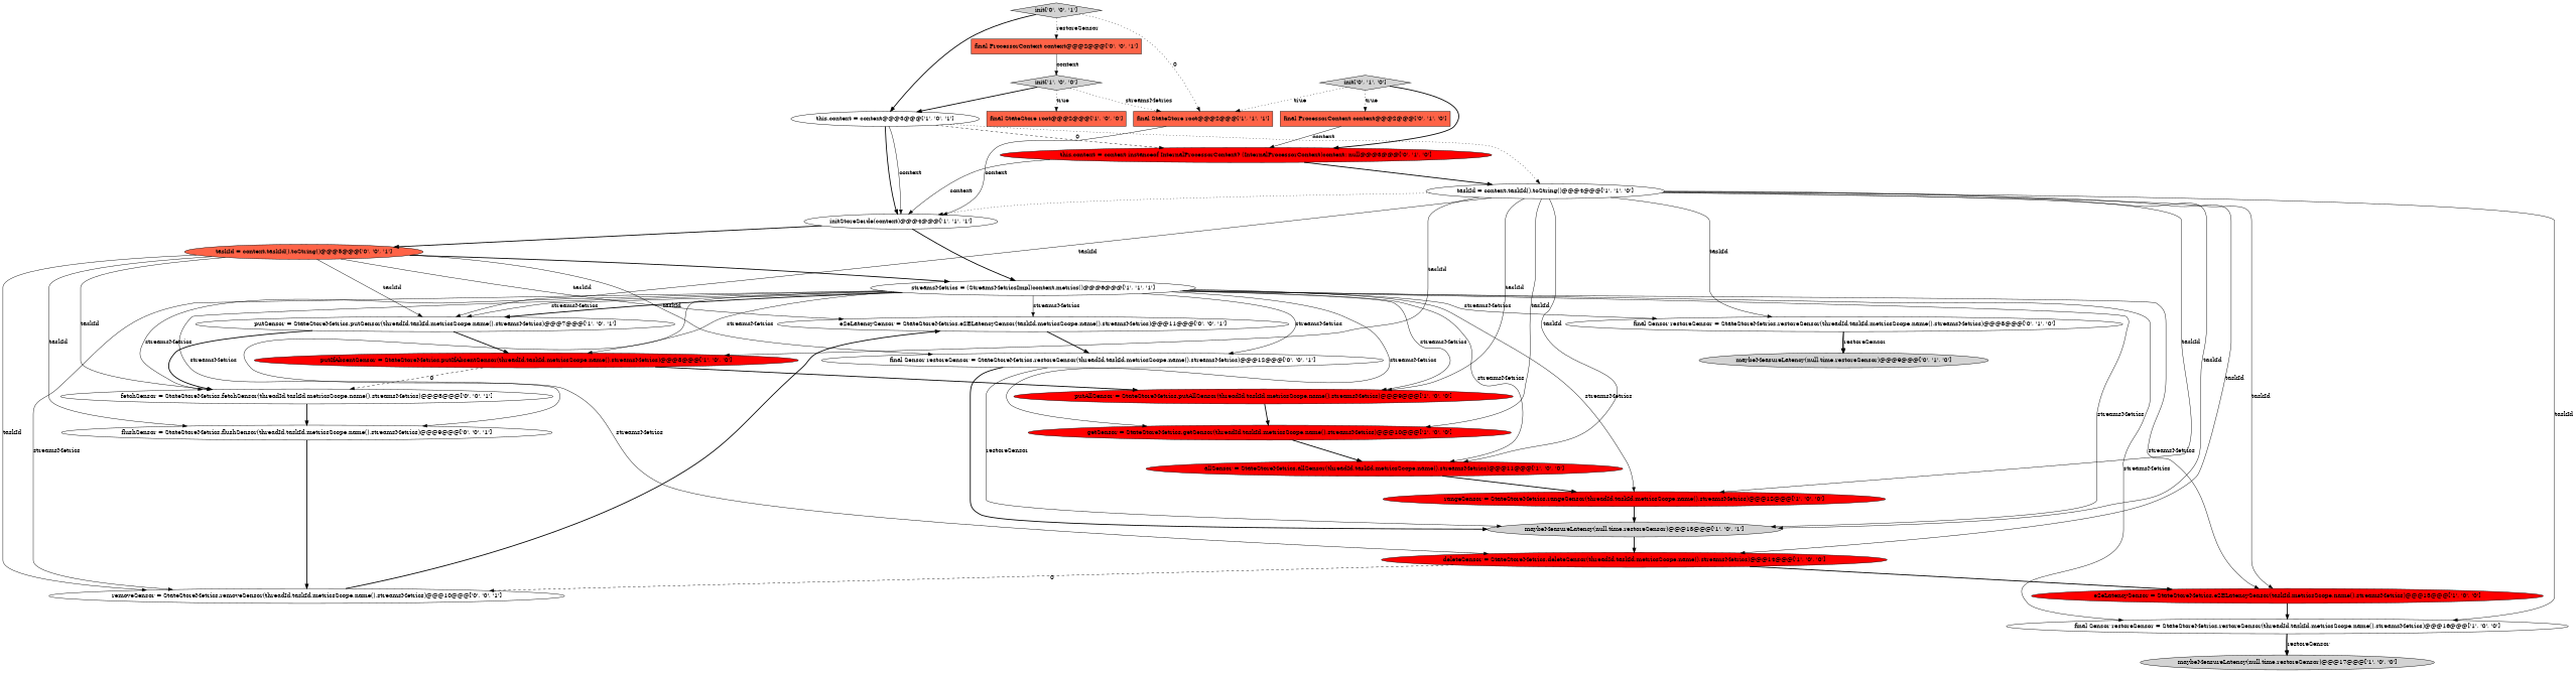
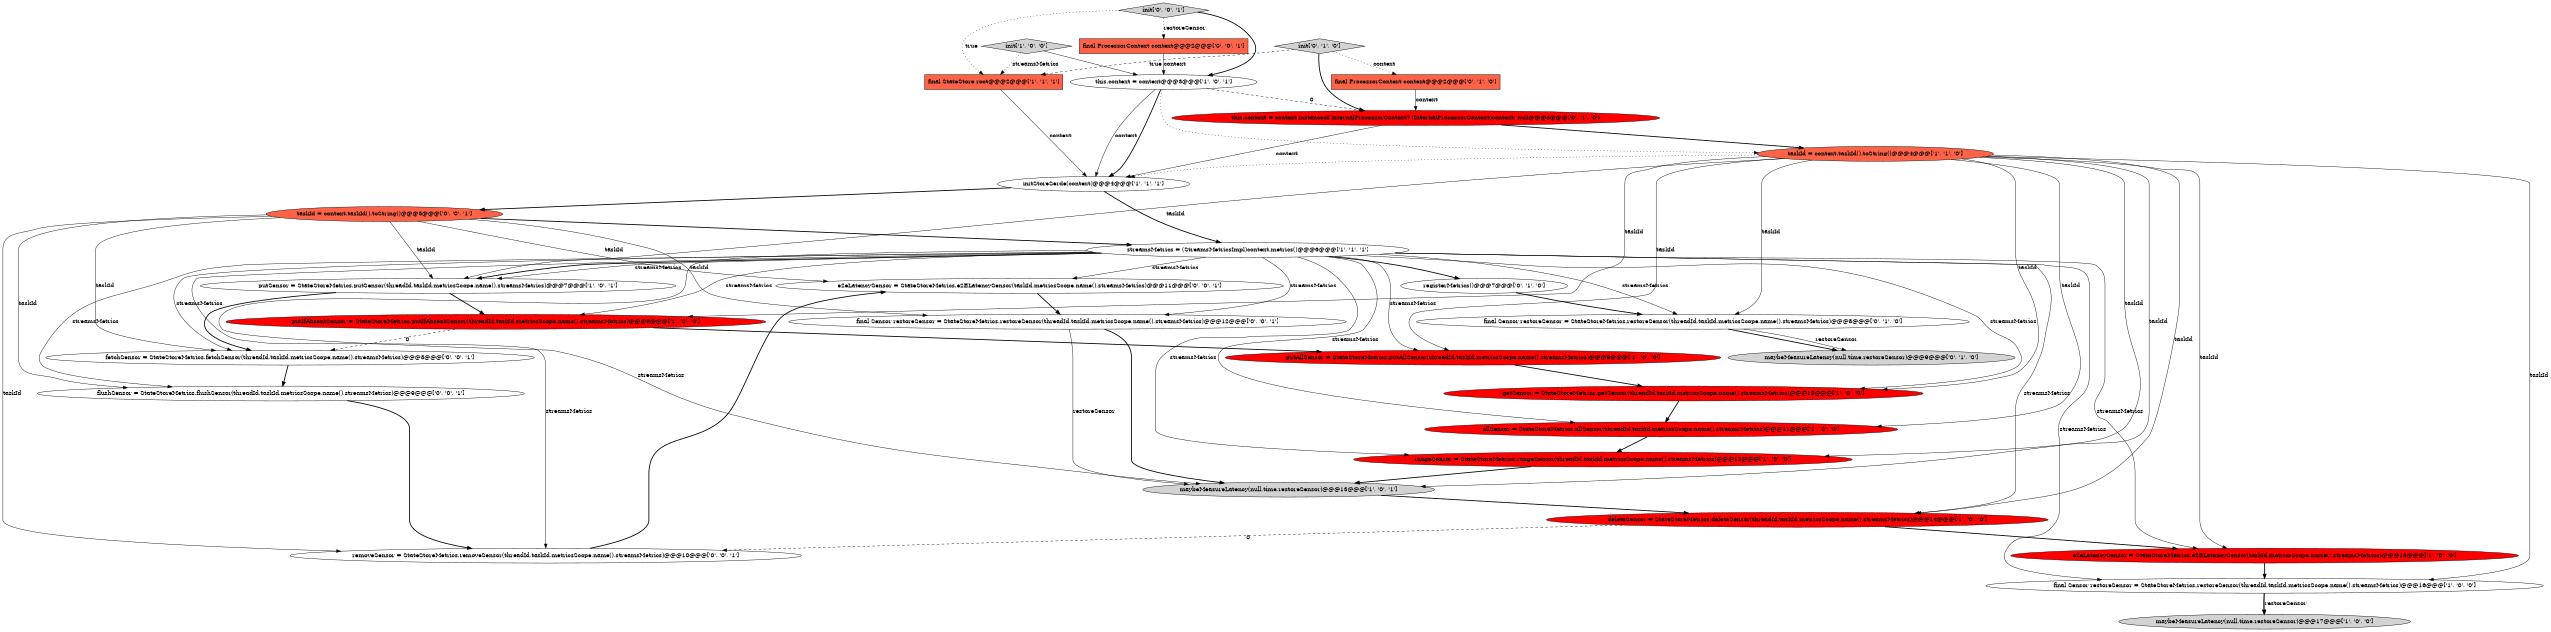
  digraph {
    node [fillcolor=white shape=ellipse style=filled]
    edge [style=solid]
    n1 [fillcolor=tomato label="final ProcessorContext context@@@2@@@['0', '0', '1']" shape=box]
    n2 [label="this.context = context@@@3@@@['1', '0', '1']"]
    n3 [fillcolor=red label="this.context = context instanceof InternalProcessorContext? (InternalProcessorContext)context: null@@@3@@@['0', '1', '0']"]
-   n4 [label="taskId = context.taskId().toString()@@@4@@@['1', '1', '0']"]
+   n4 [fillcolor=tomato label="taskId = context.taskId().toString()@@@4@@@['1', '1', '0']"]
    n5 [label="initStoreSerde(context)@@@4@@@['1', '1', '1']"]
    n6 [fillcolor=lightgray label="maybeMeasureLatency(null,time,restoreSensor)@@@17@@@['1', '0', '0']"]
    n7 [fillcolor=tomato label="taskId = context.taskId().toString()@@@5@@@['0', '0', '1']"]
    n8 [label="e2eLatencySensor = StateStoreMetrics.e2ELatencySensor(taskId,metricsScope,name(),streamsMetrics)@@@11@@@['0', '0', '1']"]
    n9 [label="flushSensor = StateStoreMetrics.flushSensor(threadId,taskId,metricsScope,name(),streamsMetrics)@@@9@@@['0', '0', '1']"]
    n10 [label="putSensor = StateStoreMetrics.putSensor(threadId,taskId,metricsScope,name(),streamsMetrics)@@@7@@@['1', '0', '1']"]
    n11 [label="fetchSensor = StateStoreMetrics.fetchSensor(threadId,taskId,metricsScope,name(),streamsMetrics)@@@8@@@['0', '0', '1']"]
    n12 [label="streamsMetrics = (StreamsMetricsImpl)context.metrics()@@@6@@@['1', '1', '1']"]
    n13 [label="removeSensor = StateStoreMetrics.removeSensor(threadId,taskId,metricsScope,name(),streamsMetrics)@@@10@@@['0', '0', '1']"]
    n14 [label="final Sensor restoreSensor = StateStoreMetrics.restoreSensor(threadId,taskId,metricsScope,name(),streamsMetrics)@@@12@@@['0', '0', '1']"]
    n15 [fillcolor=red label="putIfAbsentSensor = StateStoreMetrics.putIfAbsentSensor(threadId,taskId,metricsScope,name(),streamsMetrics)@@@8@@@['1', '0', '0']"]
    n16 [fillcolor=red label="deleteSensor = StateStoreMetrics.deleteSensor(threadId,taskId,metricsScope,name(),streamsMetrics)@@@14@@@['1', '0', '0']"]
    n17 [fillcolor=red label="e2eLatencySensor = StateStoreMetrics.e2ELatencySensor(taskId,metricsScope,name(),streamsMetrics)@@@15@@@['1', '0', '0']"]
    n18 [fillcolor=red label="putAllSensor = StateStoreMetrics.putAllSensor(threadId,taskId,metricsScope,name(),streamsMetrics)@@@9@@@['1', '0', '0']"]
    n19 [label="final Sensor restoreSensor = StateStoreMetrics.restoreSensor(threadId,taskId,metricsScope,name(),streamsMetrics)@@@16@@@['1', '0', '0']"]
    n20 [label="final Sensor restoreSensor = StateStoreMetrics.restoreSensor(threadId,taskId,metricsScope,name(),streamsMetrics)@@@8@@@['0', '1', '0']"]
    n21 [fillcolor=lightgray label="maybeMeasureLatency(null,time,restoreSensor)@@@13@@@['1', '0', '1']"]
    n22 [fillcolor=red label="getSensor = StateStoreMetrics.getSensor(threadId,taskId,metricsScope,name(),streamsMetrics)@@@10@@@['1', '0', '0']"]
    n23 [fillcolor=red label="rangeSensor = StateStoreMetrics.rangeSensor(threadId,taskId,metricsScope,name(),streamsMetrics)@@@12@@@['1', '0', '0']"]
    n24 [fillcolor=red label="allSensor = StateStoreMetrics.allSensor(threadId,taskId,metricsScope,name(),streamsMetrics)@@@11@@@['1', '0', '0']"]
+   n25 [label="registerMetrics()@@@7@@@['0', '1', '0']"]
    n26 [fillcolor=lightgray label="init['1', '0', '0']" shape=diamond]
-   n27 [fillcolor=tomato label="final StateStore root@@@2@@@['1', '0', '0']" shape=box]
    n28 [fillcolor=tomato label="final StateStore root@@@2@@@['1', '1', '1']" shape=box]
    n29 [fillcolor=lightgray label="maybeMeasureLatency(null,time,restoreSensor)@@@9@@@['0', '1', '0']"]
    n30 [fillcolor=lightgray label="init['0', '1', '0']" shape=diamond]
    n31 [fillcolor=tomato label="final ProcessorContext context@@@2@@@['0', '1', '0']" shape=box]
    n32 [fillcolor=lightgray label="init['0', '0', '1']" shape=diamond]
-   n1 -> n26 [label=context]
+   n1 -> n2 [label=context]
    n2 -> n3 [label=0 style=dashed]
    n2 -> n4 [style=dotted]
    n2 -> n5 [style=bold]
    n2 -> n5 [label=context]
    n3 -> n4 [style=bold]
    n3 -> n5 [label=context]
    n4 -> n5 [style=dotted]
    n4 -> n10 [label=taskId]
    n4 -> n15 [label=taskId]
    n4 -> n16 [label=taskId]
    n4 -> n17 [label=taskId]
    n4 -> n18 [label=taskId]
    n4 -> n19 [label=taskId]
    n4 -> n20 [label=taskId]
    n4 -> n21 [label=taskId]
    n4 -> n22 [label=taskId]
    n4 -> n23 [label=taskId]
    n4 -> n24 [label=taskId]
    n5 -> n7 [style=bold]
    n5 -> n12 [style=bold]
    n7 -> n8 [label=taskId]
    n7 -> n9 [label=taskId]
    n7 -> n10 [label=taskId]
    n7 -> n11 [label=taskId]
    n7 -> n12 [style=bold]
    n7 -> n13 [label=taskId]
    n7 -> n14 [label=taskId]
    n8 -> n14 [style=bold]
    n9 -> n13 [style=bold]
    n10 -> n11 [style=bold]
    n10 -> n15 [style=bold]
    n11 -> n9 [style=bold]
    n12 -> n8 [label=streamsMetrics]
    n12 -> n9 [label=streamsMetrics]
    n12 -> n10 [style=bold]
    n12 -> n10 [label=streamsMetrics]
    n12 -> n11 [label=streamsMetrics]
    n12 -> n13 [label=streamsMetrics]
    n12 -> n14 [label=streamsMetrics]
    n12 -> n15 [label=streamsMetrics]
    n12 -> n16 [label=streamsMetrics]
    n12 -> n17 [label=streamsMetrics]
    n12 -> n18 [label=streamsMetrics]
    n12 -> n19 [label=streamsMetrics]
    n12 -> n20 [label=streamsMetrics]
    n12 -> n21 [label=streamsMetrics]
    n12 -> n22 [label=streamsMetrics]
    n12 -> n23 [label=streamsMetrics]
    n12 -> n24 [label=streamsMetrics]
+   n12 -> n25 [style=bold]
    n13 -> n8 [style=bold]
    n14 -> n21 [style=bold]
    n14 -> n21 [label=restoreSensor]
    n15 -> n11 [label=0 style=dashed]
    n15 -> n18 [style=bold]
    n16 -> n13 [label=0 style=dashed]
    n16 -> n17 [style=bold]
    n17 -> n19 [style=bold]
    n18 -> n22 [style=bold]
    n19 -> n6 [style=bold]
    n19 -> n6 [label=restoreSensor]
    n20 -> n29 [style=bold]
    n20 -> n29 [label=restoreSensor]
    n21 -> n16 [style=bold]
    n22 -> n24 [style=bold]
    n23 -> n21 [style=bold]
    n24 -> n23 [style=bold]
-   n26 -> n2 [style=bold]
-   n26 -> n27 [label=true style=dotted]
+   n25 -> n20 [style=bold]
+   n26 -> n2
    n26 -> n28 [label=streamsMetrics style=dotted]
    n28 -> n5 [label=context]
    n30 -> n3 [style=bold]
-   n30 -> n28 [label=true style=dotted]
-   n30 -> n31 [label=true style=dotted]
+   n30 -> n28 [label=true style=dashed]
+   n30 -> n31 [label=context style=dotted]
    n31 -> n3 [label=context]
    n32 -> n1 [label=restoreSensor style=dotted]
    n32 -> n2 [style=bold]
-   n32 -> n28 [label=0 style=dotted]
+   n32 -> n28 [label=true style=dotted]
  }
